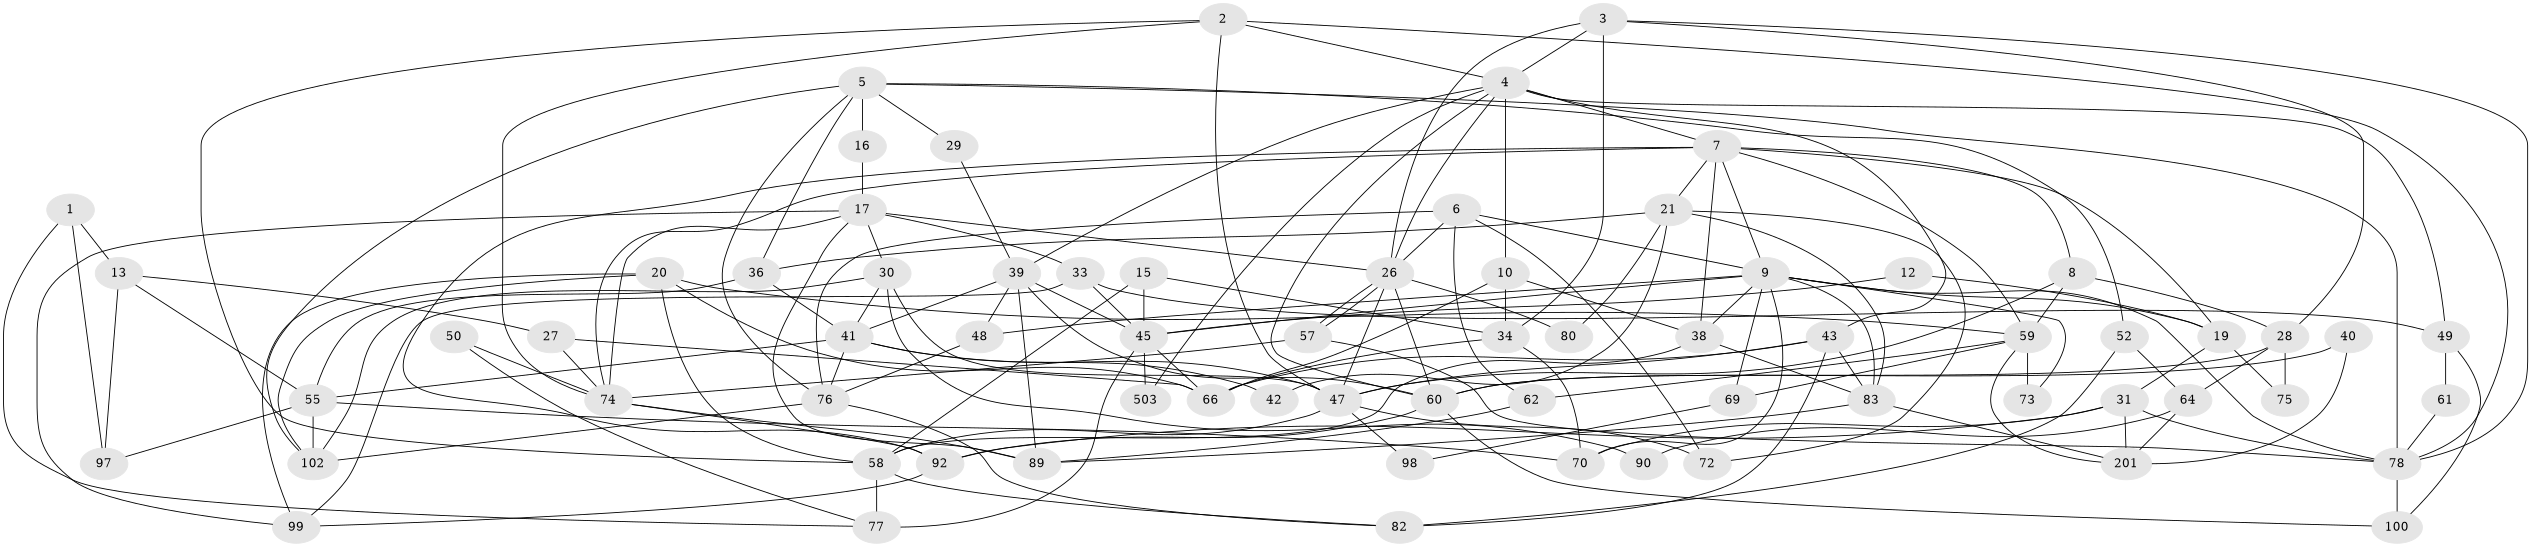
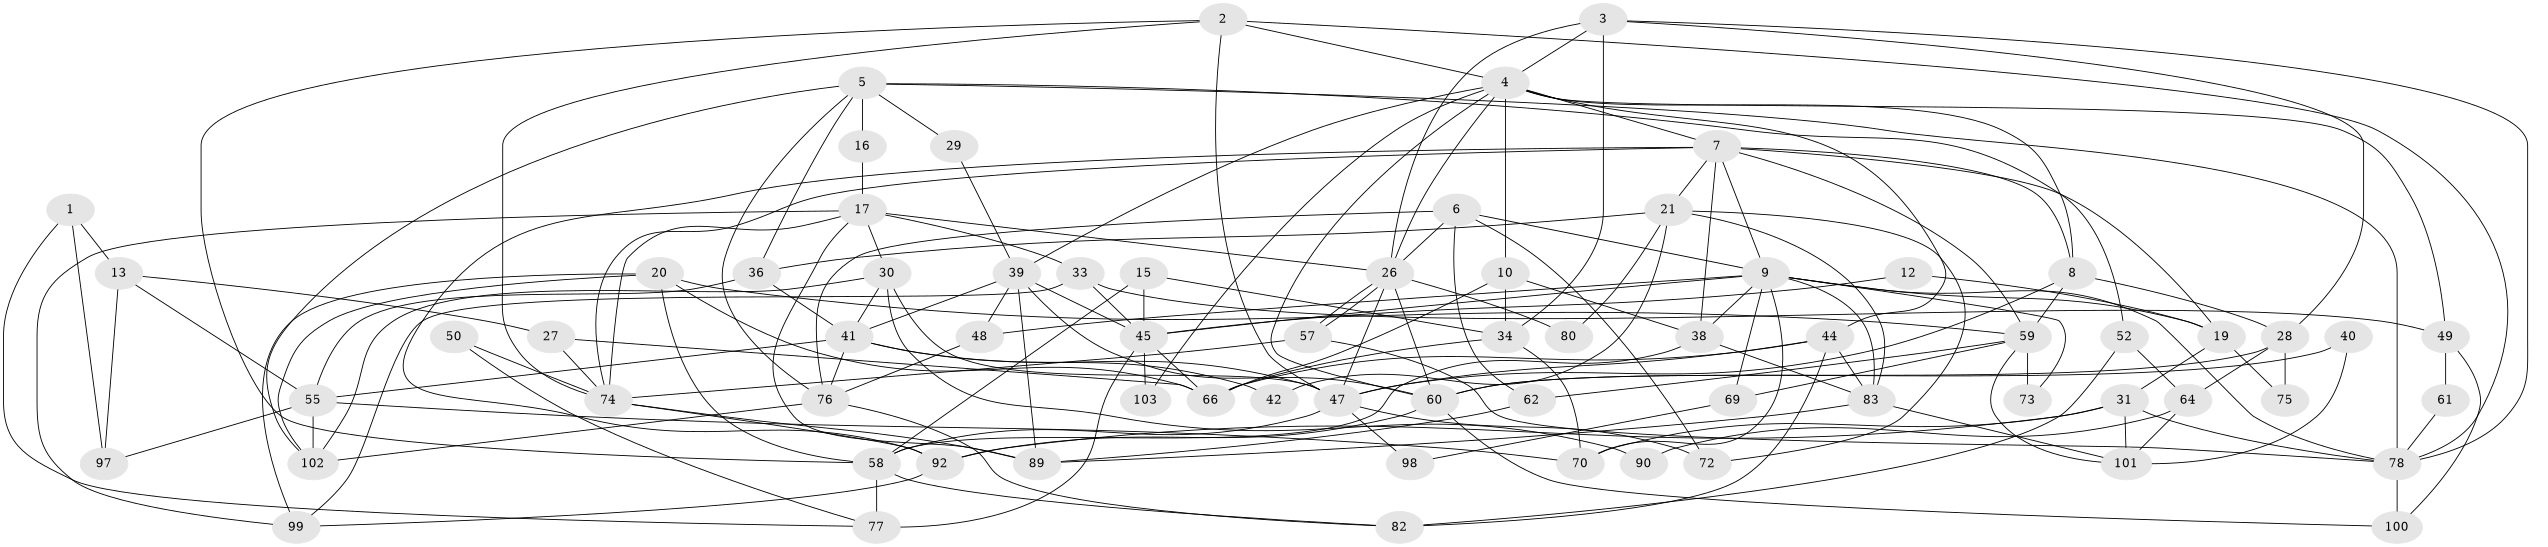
  graph {
    node [color=gray90 style=filled]
    13 [super="+51"]
    97
    27
    55
    1
    77
    2 [super="+11"]
    4 [super="+14"]
    47 [super="+63"]
    58 [super="+67"]
    74 [super="+91"]
    78 [super="+93"]
    26 [super="+32"]
    7 [super="+25"]
    8 [super="+94"]
    10 [super="+18"]
    39 [super="+68"]
-   44 [super="+53" label=43]
+   44 [super="+53"]
    49
    60 [super="+87"]
-   103 [label=503]
+   103
    72
    98
    82
    92
    89
    100
    3
    28 [super="+56"]
    34 [super="+84"]
    80
    57
    75
    64
    70 [super="+71"]
    66 [super="+95"]
    9 [super="+65"]
    19 [super="+22"]
    21 [super="+105"]
    38 [super="+81"]
    59 [super="+85"]
    45 [super="+46"]
    48
    41 [super="+88"]
    83
    61
    5 [super="+37"]
    16
    29
    36 [super="+79"]
    52
    76 [super="+86"]
    102
    17 [super="+23"]
    6 [super="+54"]
    62 [super="+96"]
    69
    73
    31 [super="+35"]
    42
-   101 [label=201]
+   101
    99
    12
    15
    30 [super="+104"]
    33 [super="+43"]
    90
    20 [super="+24"]
    40
    50
    13 -- 97
    13 -- 27
    13 -- 55
    27 -- 74
    27 -- 66
    55 -- 97
    55 -- 70
    55 -- 102
    1 -- 13
    1 -- 97
    1 -- 77
    2 -- 4
    2 -- 47
    2 -- 58
    2 -- 74
    2 -- 78
    4 -- 26
    4 -- 7
+   4 -- 8
    4 -- 10
    4 -- 39
    4 -- 44
    4 -- 49
    4 -- 60
    4 -- 103
    47 -- 58
    47 -- 72
    47 -- 98
    58 -- 77
    58 -- 82
    74 -- 92
    74 -- 89
    78 -- 100
    26 -- 47
    26 -- 60
    26 -- 80
    26 -- 57
    26 -- 57
    7 -- 74
    7 -- 8
    7 -- 92
    7 -- 9
    7 -- 19
    7 -- 21
    7 -- 38
    7 -- 59
    8 -- 47
    8 -- 28
    8 -- 59
    10 -- 34
    10 -- 66
    10 -- 38
    39 -- 60 [weight=2]
    39 -- 89
    39 -- 45
    39 -- 48
    39 -- 41 [weight=2]
    44 -- 47
    44 -- 82
    44 -- 66
    44 -- 83
    49 -- 100
    49 -- 61
    60 -- 92
    60 -- 100
    92 -- 99
    3 -- 4
    3 -- 78
    3 -- 26
    3 -- 28
    3 -- 34
    28 -- 60
    28 -- 75 [weight=2]
    28 -- 64
    34 -- 70 [weight=2]
    34 -- 66
    57 -- 74
    57 -- 78
    64 -- 101
    64 -- 90
    9 -- 78
    9 -- 70
    9 -- 19
    9 -- 38
    9 -- 45
    9 -- 48
    9 -- 83
    9 -- 69
    9 -- 73
    19 -- 75
    19 -- 31
    21 -- 72
    21 -- 80
    21 -- 83
    21 -- 36
    21 -- 42
    38 -- 58
    38 -- 83
    59 -- 62
    59 -- 69
    59 -- 73
    59 -- 101
    45 -- 77 [weight=2]
    45 -- 103
    45 -- 66
    48 -- 76
    41 -- 55
    41 -- 47
    41 -- 76
    41 -- 42
    83 -- 89
    83 -- 101
    61 -- 78
    5 -- 78
    5 -- 16
    5 -- 29
    5 -- 36
    5 -- 52
    5 -- 76
    5 -- 102
    16 -- 17
    29 -- 39
    36 -- 55
    36 -- 41
    52 -- 82
    52 -- 64
    76 -- 82
    76 -- 102
    17 -- 74
    17 -- 26
    17 -- 89
    17 -- 99
    17 -- 30
    17 -- 33
    6 -- 26
    6 -- 72
    6 -- 9
    6 -- 76
    6 -- 62
    62 -- 89
    69 -- 98
    31 -- 78
    31 -- 92
    31 -- 70 [weight=2]
    31 -- 101
    12 -- 19
    12 -- 45
    15 -- 58
    15 -- 34
    15 -- 45
    30 -- 47
    30 -- 41
    30 -- 102
    30 -- 90
    33 -- 49
    33 -- 45
    33 -- 99
    20 -- 58
    20 -- 66
    20 -- 59
    20 -- 102
    20 -- 99
    40 -- 60
    40 -- 101
    50 -- 77
    50 -- 74
  }
